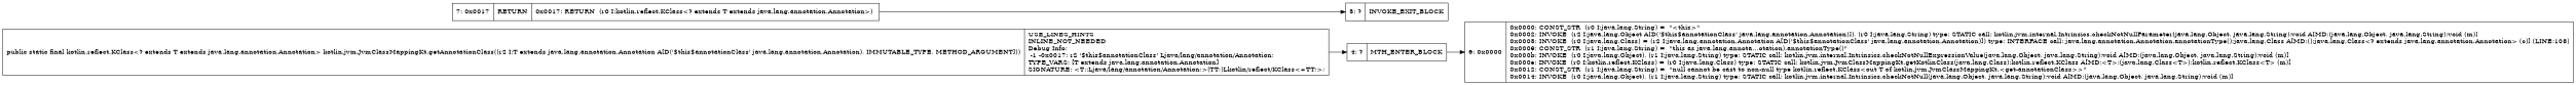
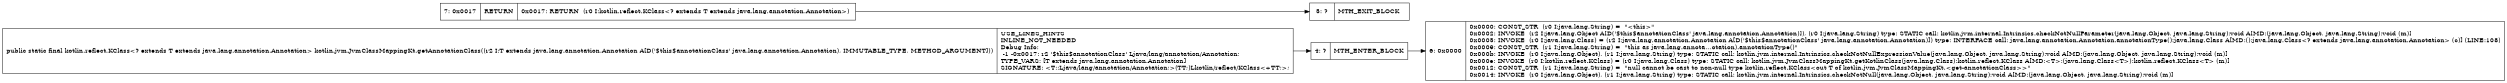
  digraph {
    rankdir=LR
    node [shape=record]
    n1 [label="{4\:\ ?|MTH_ENTER_BLOCK\l}"]
    n2 [label="{6\:\ 0x0000|0x0000: CONST_STR  (r0 I:java.lang.String) =  \"\<this\>\" \l0x0002: INVOKE  (r2 I:java.lang.Object A[D('$this$annotationClass' java.lang.annotation.Annotation)]), (r0 I:java.lang.String) type: STATIC call: kotlin.jvm.internal.Intrinsics.checkNotNullParameter(java.lang.Object, java.lang.String):void A[MD:(java.lang.Object, java.lang.String):void (m)]\l0x0005: INVOKE  (r0 I:java.lang.Class) = (r2 I:java.lang.annotation.Annotation A[D('$this$annotationClass' java.lang.annotation.Annotation)]) type: INTERFACE call: java.lang.annotation.Annotation.annotationType():java.lang.Class A[MD:():java.lang.Class\<? extends java.lang.annotation.Annotation\> (c)] (LINE:108)\l0x0009: CONST_STR  (r1 I:java.lang.String) =  \"this as java.lang.annota…otation).annotationType()\" \l0x000b: INVOKE  (r0 I:java.lang.Object), (r1 I:java.lang.String) type: STATIC call: kotlin.jvm.internal.Intrinsics.checkNotNullExpressionValue(java.lang.Object, java.lang.String):void A[MD:(java.lang.Object, java.lang.String):void (m)]\l0x000e: INVOKE  (r0 I:kotlin.reflect.KClass) = (r0 I:java.lang.Class) type: STATIC call: kotlin.jvm.JvmClassMappingKt.getKotlinClass(java.lang.Class):kotlin.reflect.KClass A[MD:\<T\>:(java.lang.Class\<T\>):kotlin.reflect.KClass\<T\> (m)]\l0x0012: CONST_STR  (r1 I:java.lang.String) =  \"null cannot be cast to non\-null type kotlin.reflect.KClass\<out T of kotlin.jvm.JvmClassMappingKt.\<get\-annotationClass\>\>\" \l0x0014: INVOKE  (r0 I:java.lang.Object), (r1 I:java.lang.String) type: STATIC call: kotlin.jvm.internal.Intrinsics.checkNotNull(java.lang.Object, java.lang.String):void A[MD:(java.lang.Object, java.lang.String):void (m)]\l}"]
    n3 [label="{7\:\ 0x0017|RETURN\l|0x0017: RETURN  (r0 I:kotlin.reflect.KClass\<? extends T extends java.lang.annotation.Annotation\>) \l}"]
-   n4 [label="{5\:\ ?|INVOKE_EXIT_BLOCK\l}"]
+   n4 [label="{5\:\ ?|MTH_EXIT_BLOCK\l}"]
    n5 [label="{public static final kotlin.reflect.KClass\<? extends T extends java.lang.annotation.Annotation\> kotlin.jvm.JvmClassMappingKt.getAnnotationClass((r2 I:T extends java.lang.annotation.Annotation A[D('$this$annotationClass' java.lang.annotation.Annotation), IMMUTABLE_TYPE, METHOD_ARGUMENT]))  | USE_LINES_HINTS\lINLINE_NOT_NEEDED\lDebug Info:\l  \-1 \-0x0017: r2 '$this$annotationClass' Ljava\/lang\/annotation\/Annotation;\lTYPE_VARS: [T extends java.lang.annotation.Annotation]\lSIGNATURE: \<T::Ljava\/lang\/annotation\/Annotation;\>(TT;)Lkotlin\/reflect\/KClass\<+TT;\>;\l}"]
    n1 -> n2
    n3 -> n4
    n5 -> n1
  }
